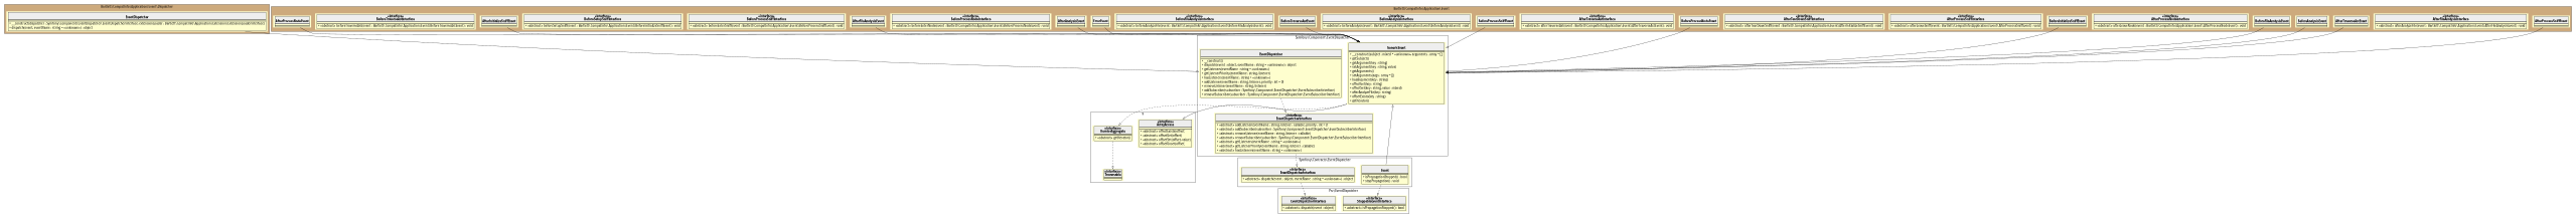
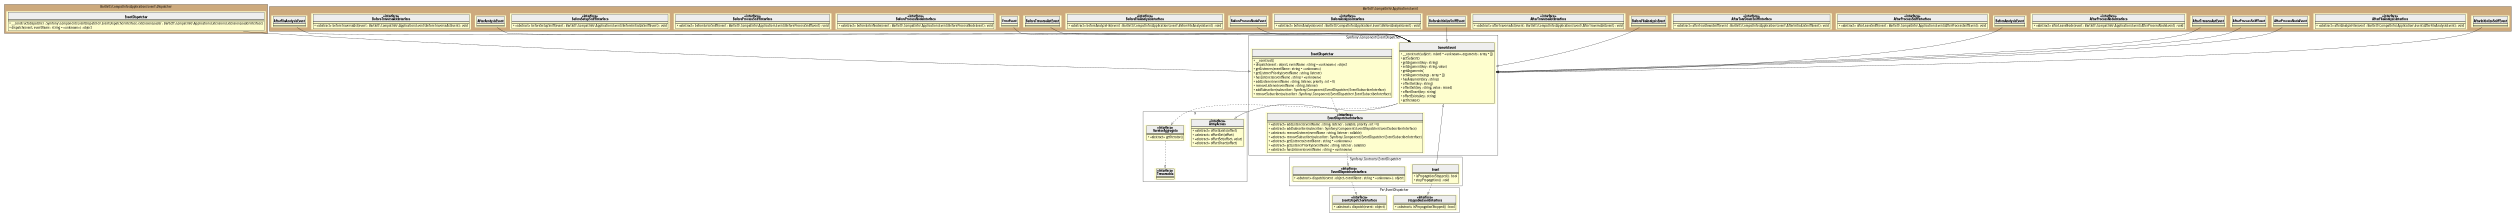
  digraph {
    fontname="Fira Sans"
    rankdir=TB
    node [fillcolor="#FEFECE" fontname="Fira Sans" shape=none style=filled]
    edge [arrowhead=empty fontname="Fira Sans" style=filled]
    n1 [label=< <table cellspacing="0" border="0" cellborder="1">     <tr><td bgcolor="#eeeeee"><b><br/>EventDispatcher</b></td></tr>     <tr><td></td></tr>     <tr><td><table border="0" cellspacing="0" cellpadding="2">     <tr><td align="left">+ __construct(dispatcher : Symfony\\Component\\EventDispatcher\\EventDispatcherInterface, extensionLoader : Bartlett\\CompatInfo\\Application\\Extension\\ExtensionLoaderInterface)</td></tr>     <tr><td align="left">+ dispatch(event, eventName : string = «unknown») : object</td></tr> </table></td></tr> </table>>]
    n2 [label=< <table cellspacing="0" border="0" cellborder="1">     <tr><td bgcolor="#eeeeee"><b><br/>EventDispatcher</b></td></tr>     <tr><td></td></tr>     <tr><td><table border="0" cellspacing="0" cellpadding="2">     <tr><td align="left">+ __construct()</td></tr>     <tr><td align="left">+ dispatch(event : object, eventName : string = «unknown») : object</td></tr>     <tr><td align="left">+ getListeners(eventName : string = «unknown»)</td></tr>     <tr><td align="left">+ getListenerPriority(eventName : string, listener)</td></tr>     <tr><td align="left">+ hasListeners(eventName : string = «unknown»)</td></tr>     <tr><td align="left">+ addListener(eventName : string, listener, priority : int = 0)</td></tr>     <tr><td align="left">+ removeListener(eventName : string, listener)</td></tr>     <tr><td align="left">+ addSubscriber(subscriber : Symfony\\Component\\EventDispatcher\\EventSubscriberInterface)</td></tr>     <tr><td align="left">+ removeSubscriber(subscriber : Symfony\\Component\\EventDispatcher\\EventSubscriberInterface)</td></tr> </table></td></tr> </table>>]
    n3 [label=< <table cellspacing="0" border="0" cellborder="1">     <tr><td bgcolor="#eeeeee"><b>«interface»<br/>EventDispatcherInterface</b></td></tr>     <tr><td></td></tr>     <tr><td><table border="0" cellspacing="0" cellpadding="2">     <tr><td align="left">+ «abstract» addListener(eventName : string, listener : callable, priority : int = 0)</td></tr>     <tr><td align="left">+ «abstract» addSubscriber(subscriber : Symfony\\Component\\EventDispatcher\\EventSubscriberInterface)</td></tr>     <tr><td align="left">+ «abstract» removeListener(eventName : string, listener : callable)</td></tr>     <tr><td align="left">+ «abstract» removeSubscriber(subscriber : Symfony\\Component\\EventDispatcher\\EventSubscriberInterface)</td></tr>     <tr><td align="left">+ «abstract» getListeners(eventName : string = «unknown»)</td></tr>     <tr><td align="left">+ «abstract» getListenerPriority(eventName : string, listener : callable)</td></tr>     <tr><td align="left">+ «abstract» hasListeners(eventName : string = «unknown»)</td></tr> </table></td></tr> </table>>]
-   n4 [label=< <table cellspacing="0" border="0" cellborder="1">     <tr><td bgcolor="#eeeeee"><b><br/>GenericEvent</b></td></tr>     <tr><td></td></tr>     <tr><td><table border="0" cellspacing="0" cellpadding="2">     <tr><td align="left">+ __construct(subject : mixed = «unknown», arguments : array = [])</td></tr>     <tr><td align="left">+ getSubject()</td></tr>     <tr><td align="left">+ getArgument(key : string)</td></tr>     <tr><td align="left">+ setArgument(key : string, value)</td></tr>     <tr><td align="left">+ getArguments()</td></tr>     <tr><td align="left">+ setArguments(args : array = [])</td></tr>     <tr><td align="left">+ hasArgument(key : string)</td></tr>     <tr><td align="left">+ offsetGet(key : string)</td></tr>     <tr><td align="left">+ offsetSet(key : string, value : mixed)</td></tr>     <tr><td align="left">+ afterAnalyzeFile(key : string)</td></tr>     <tr><td align="left">+ offsetExists(key : string)</td></tr>     <tr><td align="left">+ getIterator()</td></tr> </table></td></tr> </table>>]
+   n4 [label=< <table cellspacing="0" border="0" cellborder="1">     <tr><td bgcolor="#eeeeee"><b><br/>GenericEvent</b></td></tr>     <tr><td></td></tr>     <tr><td><table border="0" cellspacing="0" cellpadding="2">     <tr><td align="left">+ __construct(subject : mixed = «unknown», arguments : array = [])</td></tr>     <tr><td align="left">+ getSubject()</td></tr>     <tr><td align="left">+ getArgument(key : string)</td></tr>     <tr><td align="left">+ setArgument(key : string, value)</td></tr>     <tr><td align="left">+ getArguments()</td></tr>     <tr><td align="left">+ setArguments(args : array = [])</td></tr>     <tr><td align="left">+ hasArgument(key : string)</td></tr>     <tr><td align="left">+ offsetGet(key : string)</td></tr>     <tr><td align="left">+ offsetSet(key : string, value : mixed)</td></tr>     <tr><td align="left">+ offsetUnset(key : string)</td></tr>     <tr><td align="left">+ offsetExists(key : string)</td></tr>     <tr><td align="left">+ getIterator()</td></tr> </table></td></tr> </table>>]
    n5 [label=< <table cellspacing="0" border="0" cellborder="1">     <tr><td bgcolor="#eeeeee"><b>«interface»<br/>EventDispatcherInterface</b></td></tr>     <tr><td></td></tr>     <tr><td><table border="0" cellspacing="0" cellpadding="2">     <tr><td align="left">+ «abstract» dispatch(event : object, eventName : string = «unknown») : object</td></tr> </table></td></tr> </table>>]
    n6 [label=< <table cellspacing="0" border="0" cellborder="1">     <tr><td bgcolor="#eeeeee"><b><br/>Event</b></td></tr>     <tr><td></td></tr>     <tr><td><table border="0" cellspacing="0" cellpadding="2">     <tr><td align="left">+ isPropagationStopped() : bool</td></tr>     <tr><td align="left">+ stopPropagation() : void</td></tr> </table></td></tr> </table>>]
    n7 [label=< <table cellspacing="0" border="0" cellborder="1">     <tr><td bgcolor="#eeeeee"><b>«interface»<br/>EventDispatcherInterface</b></td></tr>     <tr><td></td></tr>     <tr><td><table border="0" cellspacing="0" cellpadding="2">     <tr><td align="left">+ «abstract» dispatch(event : object)</td></tr> </table></td></tr> </table>>]
    n8 [label=< <table cellspacing="0" border="0" cellborder="1">     <tr><td bgcolor="#eeeeee"><b>«interface»<br/>StoppableEventInterface</b></td></tr>     <tr><td></td></tr>     <tr><td><table border="0" cellspacing="0" cellpadding="2">     <tr><td align="left">+ «abstract» isPropagationStopped() : bool</td></tr> </table></td></tr> </table>>]
    n9 [label=< <table cellspacing="0" border="0" cellborder="1">     <tr><td bgcolor="#eeeeee"><b><br/>AfterAnalysisEvent</b></td></tr>     <tr><td></td></tr>     <tr><td></td></tr> </table>>]
    n10 [label=< <table cellspacing="0" border="0" cellborder="1">     <tr><td bgcolor="#eeeeee"><b>«interface»<br/>AfterFileAnalysisInterface</b></td></tr>     <tr><td></td></tr>     <tr><td><table border="0" cellspacing="0" cellpadding="2">     <tr><td align="left">+ «abstract» afterAnalyzeFile(event : Bartlett\\CompatInfo\\Application\\Event\\AfterFileAnalysisEvent) : void</td></tr> </table></td></tr> </table>>]
    n11 [label=< <table cellspacing="0" border="0" cellborder="1">     <tr><td bgcolor="#eeeeee"><b><br/>AfterFileAnalysisEvent</b></td></tr>     <tr><td></td></tr>     <tr><td></td></tr> </table>>]
    n12 [label=< <table cellspacing="0" border="0" cellborder="1">     <tr><td bgcolor="#eeeeee"><b><br/>AfterInitializeSniffEvent</b></td></tr>     <tr><td></td></tr>     <tr><td></td></tr> </table>>]
    n13 [label=< <table cellspacing="0" border="0" cellborder="1">     <tr><td bgcolor="#eeeeee"><b><br/>AfterProcessNodeEvent</b></td></tr>     <tr><td></td></tr>     <tr><td></td></tr> </table>>]
    n14 [label=< <table cellspacing="0" border="0" cellborder="1">     <tr><td bgcolor="#eeeeee"><b>«interface»<br/>AfterProcessNodeInterface</b></td></tr>     <tr><td></td></tr>     <tr><td><table border="0" cellspacing="0" cellpadding="2">     <tr><td align="left">+ «abstract» afterLeaveNode(event : Bartlett\\CompatInfo\\Application\\Event\\AfterProcessNodeEvent) : void</td></tr> </table></td></tr> </table>>]
    n15 [label=< <table cellspacing="0" border="0" cellborder="1">     <tr><td bgcolor="#eeeeee"><b><br/>AfterProcessSniffEvent</b></td></tr>     <tr><td></td></tr>     <tr><td></td></tr> </table>>]
    n16 [label=< <table cellspacing="0" border="0" cellborder="1">     <tr><td bgcolor="#eeeeee"><b>«interface»<br/>AfterProcessSniffInterface</b></td></tr>     <tr><td></td></tr>     <tr><td><table border="0" cellspacing="0" cellpadding="2">     <tr><td align="left">+ «abstract» afterLeaveSniff(event : Bartlett\\CompatInfo\\Application\\Event\\AfterProcessSniffEvent) : void</td></tr> </table></td></tr> </table>>]
    n17 [label=< <table cellspacing="0" border="0" cellborder="1">     <tr><td bgcolor="#eeeeee"><b>«interface»<br/>AfterTearDownSniffInterface</b></td></tr>     <tr><td></td></tr>     <tr><td><table border="0" cellspacing="0" cellpadding="2">     <tr><td align="left">+ «abstract» afterTearDownSniff(event : Bartlett\\CompatInfo\\Application\\Event\\AfterInitializeSniffEvent) : void</td></tr> </table></td></tr> </table>>]
    n18 [label=< <table cellspacing="0" border="0" cellborder="1">     <tr><td bgcolor="#eeeeee"><b><br/>AfterTraverseAstEvent</b></td></tr>     <tr><td></td></tr>     <tr><td></td></tr> </table>>]
    n19 [label=< <table cellspacing="0" border="0" cellborder="1">     <tr><td bgcolor="#eeeeee"><b>«interface»<br/>AfterTraverseAstInterface</b></td></tr>     <tr><td></td></tr>     <tr><td><table border="0" cellspacing="0" cellpadding="2">     <tr><td align="left">+ «abstract» afterTraverseAst(event : Bartlett\\CompatInfo\\Application\\Event\\AfterTraverseAstEvent) : void</td></tr> </table></td></tr> </table>>]
    n20 [label=< <table cellspacing="0" border="0" cellborder="1">     <tr><td bgcolor="#eeeeee"><b><br/>BeforeAnalysisEvent</b></td></tr>     <tr><td></td></tr>     <tr><td></td></tr> </table>>]
    n21 [label=< <table cellspacing="0" border="0" cellborder="1">     <tr><td bgcolor="#eeeeee"><b>«interface»<br/>BeforeAnalysisInterface</b></td></tr>     <tr><td></td></tr>     <tr><td><table border="0" cellspacing="0" cellpadding="2">     <tr><td align="left">+ «abstract» beforeAnalysis(event : Bartlett\\CompatInfo\\Application\\Event\\BeforeAnalysisEvent) : void</td></tr> </table></td></tr> </table>>]
    n22 [label=< <table cellspacing="0" border="0" cellborder="1">     <tr><td bgcolor="#eeeeee"><b><br/>BeforeFileAnalysisEvent</b></td></tr>     <tr><td></td></tr>     <tr><td></td></tr> </table>>]
    n23 [label=< <table cellspacing="0" border="0" cellborder="1">     <tr><td bgcolor="#eeeeee"><b>«interface»<br/>BeforeFileAnalysisInterface</b></td></tr>     <tr><td></td></tr>     <tr><td><table border="0" cellspacing="0" cellpadding="2">     <tr><td align="left">+ «abstract» beforeAnalyzeFile(event : Bartlett\\CompatInfo\\Application\\Event\\BeforeFileAnalysisEvent) : void</td></tr> </table></td></tr> </table>>]
    n24 [label=< <table cellspacing="0" border="0" cellborder="1">     <tr><td bgcolor="#eeeeee"><b><br/>BeforeInitializeSniffEvent</b></td></tr>     <tr><td></td></tr>     <tr><td></td></tr> </table>>]
    n25 [label=< <table cellspacing="0" border="0" cellborder="1">     <tr><td bgcolor="#eeeeee"><b><br/>BeforeProcessNodeEvent</b></td></tr>     <tr><td></td></tr>     <tr><td></td></tr> </table>>]
    n26 [label=< <table cellspacing="0" border="0" cellborder="1">     <tr><td bgcolor="#eeeeee"><b>«interface»<br/>BeforeProcessNodeInterface</b></td></tr>     <tr><td></td></tr>     <tr><td><table border="0" cellspacing="0" cellpadding="2">     <tr><td align="left">+ «abstract» beforeEnterNode(event : Bartlett\\CompatInfo\\Application\\Event\\BeforeProcessNodeEvent) : void</td></tr> </table></td></tr> </table>>]
-   n27 [label=< <table cellspacing="0" border="0" cellborder="1">     <tr><td bgcolor="#eeeeee"><b><br/>BeforeProcessSniffEvent</b></td></tr>     <tr><td></td></tr>     <tr><td></td></tr> </table>>]
    n28 [label=< <table cellspacing="0" border="0" cellborder="1">     <tr><td bgcolor="#eeeeee"><b>«interface»<br/>BeforeProcessSniffInterface</b></td></tr>     <tr><td></td></tr>     <tr><td><table border="0" cellspacing="0" cellpadding="2">     <tr><td align="left">+ «abstract» beforeEnterSniff(event : Bartlett\\CompatInfo\\Application\\Event\\BeforeProcessSniffEvent) : void</td></tr> </table></td></tr> </table>>]
    n29 [label=< <table cellspacing="0" border="0" cellborder="1">     <tr><td bgcolor="#eeeeee"><b>«interface»<br/>BeforeSetupSniffInterface</b></td></tr>     <tr><td></td></tr>     <tr><td><table border="0" cellspacing="0" cellpadding="2">     <tr><td align="left">+ «abstract» beforeSetupSniff(event : Bartlett\\CompatInfo\\Application\\Event\\BeforeInitializeSniffEvent) : void</td></tr> </table></td></tr> </table>>]
    n30 [label=< <table cellspacing="0" border="0" cellborder="1">     <tr><td bgcolor="#eeeeee"><b><br/>BeforeTraverseAstEvent</b></td></tr>     <tr><td></td></tr>     <tr><td></td></tr> </table>>]
    n31 [label=< <table cellspacing="0" border="0" cellborder="1">     <tr><td bgcolor="#eeeeee"><b>«interface»<br/>BeforeTraverseAstInterface</b></td></tr>     <tr><td></td></tr>     <tr><td><table border="0" cellspacing="0" cellpadding="2">     <tr><td align="left">+ «abstract» beforeTraverseAst(event : Bartlett\\CompatInfo\\Application\\Event\\BeforeTraverseAstEvent) : void</td></tr> </table></td></tr> </table>>]
    n32 [label=< <table cellspacing="0" border="0" cellborder="1">     <tr><td bgcolor="#eeeeee"><b><br/>ErrorEvent</b></td></tr>     <tr><td></td></tr>     <tr><td></td></tr> </table>>]
    n33 [label=< <table cellspacing="0" border="0" cellborder="1">     <tr><td bgcolor="#eeeeee"><b>«interface»<br/>ArrayAccess</b></td></tr>     <tr><td></td></tr>     <tr><td><table border="0" cellspacing="0" cellpadding="2">     <tr><td align="left">+ «abstract» offsetExists(offset)</td></tr>     <tr><td align="left">+ «abstract» offsetGet(offset)</td></tr>     <tr><td align="left">+ «abstract» offsetSet(offset, value)</td></tr>     <tr><td align="left">+ «abstract» offsetUnset(offset)</td></tr> </table></td></tr> </table>>]
    n34 [label=< <table cellspacing="0" border="0" cellborder="1">     <tr><td bgcolor="#eeeeee"><b>«interface»<br/>IteratorAggregate</b></td></tr>     <tr><td></td></tr>     <tr><td><table border="0" cellspacing="0" cellpadding="2">     <tr><td align="left">+ «abstract» getIterator()</td></tr> </table></td></tr> </table>>]
    n35 [label=< <table cellspacing="0" border="0" cellborder="1">     <tr><td bgcolor="#eeeeee"><b>«interface»<br/>Traversable</b></td></tr>     <tr><td></td></tr>     <tr><td></td></tr> </table>>]
    subgraph cluster_1 {
      bgcolor=burlywood3
      label="Bartlett\\CompatInfo\\Application\\Event\\Dispatcher"
      n1
    }
    subgraph cluster_2 {
      label="Symfony\\Component\\EventDispatcher"
      n2
      n3
      n4
    }
    subgraph cluster_3 {
      label="Symfony\\Contracts\\EventDispatcher"
      n5
      n6
    }
    subgraph cluster_4 {
      label="Psr\\EventDispatcher"
      n7
      n8
    }
    subgraph cluster_5 {
      bgcolor=burlywood3
      label="Bartlett\\CompatInfo\\Application\\Event"
      n9
      n10
      n11
      n12
      n13
      n14
      n15
      n16
      n17
      n18
      n19
      n20
      n21
      n22
      n23
      n24
      n25
      n26
-     n27
      n28
      n29
      n30
      n31
      n32
    }
    subgraph cluster_6 {
      label=9
      n33
      n34
      n35
    }
    n1 -> n2
    n2 -> n3 [style=dashed]
    n3 -> n5 [style=dashed]
    n4 -> n33
    n4 -> n34 [style=dashed]
    n5 -> n7 [style=dashed]
    n6 -> n4
    n6 -> n8 [style=dashed]
    n9 -> n4
    n11 -> n4
    n12 -> n4
    n13 -> n4
    n15 -> n4
    n18 -> n4
    n20 -> n4
    n22 -> n4
    n24 -> n4
    n25 -> n4
-   n27 -> n4
    n30 -> n4
    n32 -> n4
    n34 -> n35 [style=dashed]
  }
